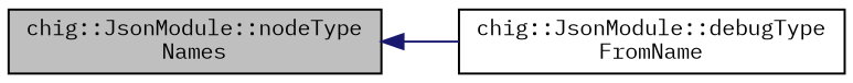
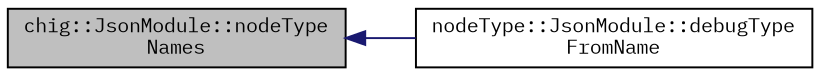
  digraph {
    rankdir=LR
    fontname="IBM Plex Mono"
    node [color=black fontname="IBM Plex Mono" fontsize=10 shape=record style=filled]
    n1 [fillcolor=grey75 fontcolor=black height=0.2 label="chig::JsonModule::nodeType\lNames" width=0.4]
-   n2 [fillcolor=white height=0.2 label="chig::JsonModule::debugType\lFromName" width=0.4]
+   n2 [fillcolor=white height=0.2 label="nodeType::JsonModule::debugType\lFromName" width=0.4]
    n1 -> n2 [color=midnightblue dir=back fontname="IBM Plex Mono" fontsize=10 labelfontname=Helvetica labelfontsize=10 style=solid]
  }
